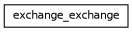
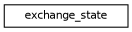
  digraph {
    rankdir=TB
-   n1 [color=black fillcolor=white fontname=Helvetica fontsize=10 height=0.2 label=exchange_exchange shape=record style=filled width=0.4]
+   n1 [color=black fillcolor=white fontname=Helvetica fontsize=10 height=0.2 label=exchange_state shape=record style=filled width=0.4]
  }
